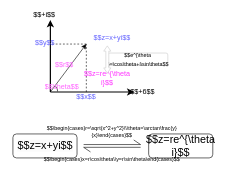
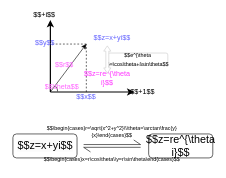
  <mxCell id="0" />
  <mxCell id="1" parent="0" />
  <mxCell id="2" value="&lt;span style=&quot;color: rgb(0, 0, 0); font-family: Helvetica; font-size: 18px; font-style: normal; font-variant-ligatures: normal; font-variant-caps: normal; font-weight: 400; letter-spacing: normal; orphans: 2; text-align: center; text-indent: 0px; text-transform: none; widows: 2; word-spacing: 0px; -webkit-text-stroke-width: 0px; white-space: normal; background-color: rgb(251, 251, 251); text-decoration-thickness: initial; text-decoration-style: initial; text-decoration-color: initial; display: inline !important; float: none;&quot;&gt;$$z=x+yi$$&lt;/span&gt;" style="rounded=1;whiteSpace=wrap;html=1;" vertex="1" parent="1"><mxGeometry x="20.5" y="223" width="107" height="40" as="geometry" /></mxCell>
  <mxCell id="3" value="&lt;span style=&quot;font-size: 9px;&quot;&gt;$$e^{\theta i}=\cos\theta+i\sin\theta$$&lt;/span&gt;" style="rounded=1;whiteSpace=wrap;html=1;strokeColor=#CCCCCC;" vertex="1" parent="1"><mxGeometry x="179" y="88" width="100" height="20.81" as="geometry" /></mxCell>
  <mxCell id="4" value="" style="endArrow=classic;html=1;rounded=0;strokeWidth=2;" edge="1" parent="1"><mxGeometry width="50" height="50" relative="1" as="geometry"><mxPoint x="83" y="153" as="sourcePoint" /><mxPoint x="223" y="153" as="targetPoint" /></mxGeometry></mxCell>
  <mxCell id="5" value="" style="endArrow=classic;html=1;rounded=0;strokeWidth=2;" edge="1" parent="1"><mxGeometry width="50" height="50" relative="1" as="geometry"><mxPoint x="83" y="153" as="sourcePoint" /><mxPoint x="83" y="33" as="targetPoint" /></mxGeometry></mxCell>
  <mxCell id="6" value="" style="endArrow=classic;html=1;rounded=0;" edge="1" parent="1"><mxGeometry width="50" height="50" relative="1" as="geometry"><mxPoint x="83" y="153" as="sourcePoint" /><mxPoint x="143" y="73" as="targetPoint" /></mxGeometry></mxCell>
  <mxCell id="7" value="" style="endArrow=none;dashed=1;html=1;rounded=0;" edge="1" parent="1"><mxGeometry width="50" height="50" relative="1" as="geometry"><mxPoint x="143" y="153" as="sourcePoint" /><mxPoint x="143" y="73" as="targetPoint" /></mxGeometry></mxCell>
  <mxCell id="8" value="" style="endArrow=none;dashed=1;html=1;rounded=0;" edge="1" parent="1"><mxGeometry width="50" height="50" relative="1" as="geometry"><mxPoint x="143" y="73" as="sourcePoint" /><mxPoint x="83" y="73" as="targetPoint" /></mxGeometry></mxCell>
  <mxCell id="9" value="$$z=x+yi$$" style="text;html=1;align=center;verticalAlign=middle;whiteSpace=wrap;rounded=0;fontColor=#6666FF;" vertex="1" parent="1"><mxGeometry x="156" y="53" width="60" height="20" as="geometry" /></mxCell>
  <mxCell id="10" value="$$x$$" style="text;html=1;align=center;verticalAlign=middle;whiteSpace=wrap;rounded=0;fontColor=#6666FF;" vertex="1" parent="1"><mxGeometry x="138" y="153" width="10" height="15" as="geometry" /></mxCell>
  <mxCell id="11" value="$$y$$" style="text;html=1;align=center;verticalAlign=middle;whiteSpace=wrap;rounded=0;fontColor=#6666FF;" vertex="1" parent="1"><mxGeometry x="69" y="63" width="10" height="15" as="geometry" /></mxCell>
  <mxCell id="12" value="$$r$$" style="text;html=1;align=center;verticalAlign=middle;whiteSpace=wrap;rounded=0;fontColor=#FF66FF;" vertex="1" parent="1"><mxGeometry x="103" y="103" width="7" height="10" as="geometry" /></mxCell>
  <mxCell id="13" value="" style="verticalLabelPosition=bottom;verticalAlign=top;html=1;shape=mxgraph.basic.arc;startAngle=0;endAngle=0.137;rotation=45;" vertex="1" parent="1"><mxGeometry x="72" y="140" width="23.61" height="21.12" as="geometry" /></mxCell>
- <mxCell id="14" value="$$+6$$" style="text;html=1;align=center;verticalAlign=middle;whiteSpace=wrap;rounded=0;" vertex="1" parent="1"><mxGeometry x="227" y="147.56" width="20" height="10" as="geometry" /></mxCell>
+ <mxCell id="14" value="$$+1$$" style="text;html=1;align=center;verticalAlign=middle;whiteSpace=wrap;rounded=0;" vertex="1" parent="1"><mxGeometry x="227" y="147.56" width="20" height="10" as="geometry" /></mxCell>
  <mxCell id="15" value="$$+i$$" style="text;html=1;align=center;verticalAlign=middle;whiteSpace=wrap;rounded=0;" vertex="1" parent="1"><mxGeometry x="67" y="20" width="12" height="10" as="geometry" /></mxCell>
  <mxCell id="16" value="$$\theta$$" style="text;html=1;align=center;verticalAlign=middle;whiteSpace=wrap;rounded=0;fontColor=#FF66FF;" vertex="1" parent="1"><mxGeometry x="99" y="139.56" width="7" height="10" as="geometry" /></mxCell>
  <mxCell id="17" value="$$z=re^{\theta i}$$" style="text;html=1;align=center;verticalAlign=middle;whiteSpace=wrap;rounded=0;fontColor=#FF33FF;" vertex="1" parent="1"><mxGeometry x="148" y="119.56" width="60" height="20" as="geometry" /></mxCell>
  <mxCell id="18" value="" style="html=1;shadow=0;dashed=0;align=center;verticalAlign=middle;shape=mxgraph.arrows2.twoWayArrow;dy=0.58;dx=8.78;rotation=90;strokeColor=#CCCCCC;" vertex="1" parent="1"><mxGeometry x="155.25" y="92.87" width="45.5" height="11.88" as="geometry" /></mxCell>
  <mxCell id="19" value="" style="group;strokeWidth=1;" vertex="1" connectable="0" parent="1"><mxGeometry x="138.5" y="233" width="95" height="20" as="geometry" /></mxCell>
  <mxCell id="20" value="" style="endArrow=none;html=1;rounded=0;strokeWidth=1;" edge="1" parent="19"><mxGeometry width="50" height="50" relative="1" as="geometry"><mxPoint y="7.692" as="sourcePoint" /><mxPoint x="95" y="7.692" as="targetPoint" /></mxGeometry></mxCell>
  <mxCell id="21" value="" style="endArrow=none;html=1;rounded=0;strokeWidth=1;" edge="1" parent="19"><mxGeometry width="50" height="50" relative="1" as="geometry"><mxPoint x="95" y="7.692" as="sourcePoint" /><mxPoint x="83.554" as="targetPoint" /></mxGeometry></mxCell>
  <mxCell id="22" value="" style="endArrow=none;html=1;rounded=0;strokeWidth=1;" edge="1" parent="19"><mxGeometry width="50" height="50" relative="1" as="geometry"><mxPoint y="12.308" as="sourcePoint" /><mxPoint x="95" y="12.308" as="targetPoint" /></mxGeometry></mxCell>
  <mxCell id="23" value="" style="endArrow=none;html=1;rounded=0;strokeWidth=1;" edge="1" parent="19"><mxGeometry width="50" height="50" relative="1" as="geometry"><mxPoint x="11.446" y="20" as="sourcePoint" /><mxPoint y="12.308" as="targetPoint" /></mxGeometry></mxCell>
  <mxCell id="24" value="$$\begin{cases}r=\sqrt{x^2+y^2}\\\theta=\arctan\frac{y}{x}\end{cases}$$" style="text;html=1;align=center;verticalAlign=middle;whiteSpace=wrap;rounded=0;fontColor=#000000;fontSize=9;" vertex="1" parent="1"><mxGeometry x="156" y="209" width="60" height="20" as="geometry" /></mxCell>
  <mxCell id="25" value="&lt;span style=&quot;font-size: 18px;&quot;&gt;$$z=re^{\theta i}$$&lt;/span&gt;" style="rounded=1;whiteSpace=wrap;html=1;" vertex="1" parent="1"><mxGeometry x="247" y="223" width="107" height="40" as="geometry" /></mxCell>
  <mxCell id="26" value="$$\begin{cases}x=r\cos\theta\\y=r\sin\theta\end{cases}$$" style="text;html=1;align=center;verticalAlign=middle;whiteSpace=wrap;rounded=0;fontColor=#000000;fontSize=9;" vertex="1" parent="1"><mxGeometry x="156" y="255" width="60" height="20" as="geometry" /></mxCell>
